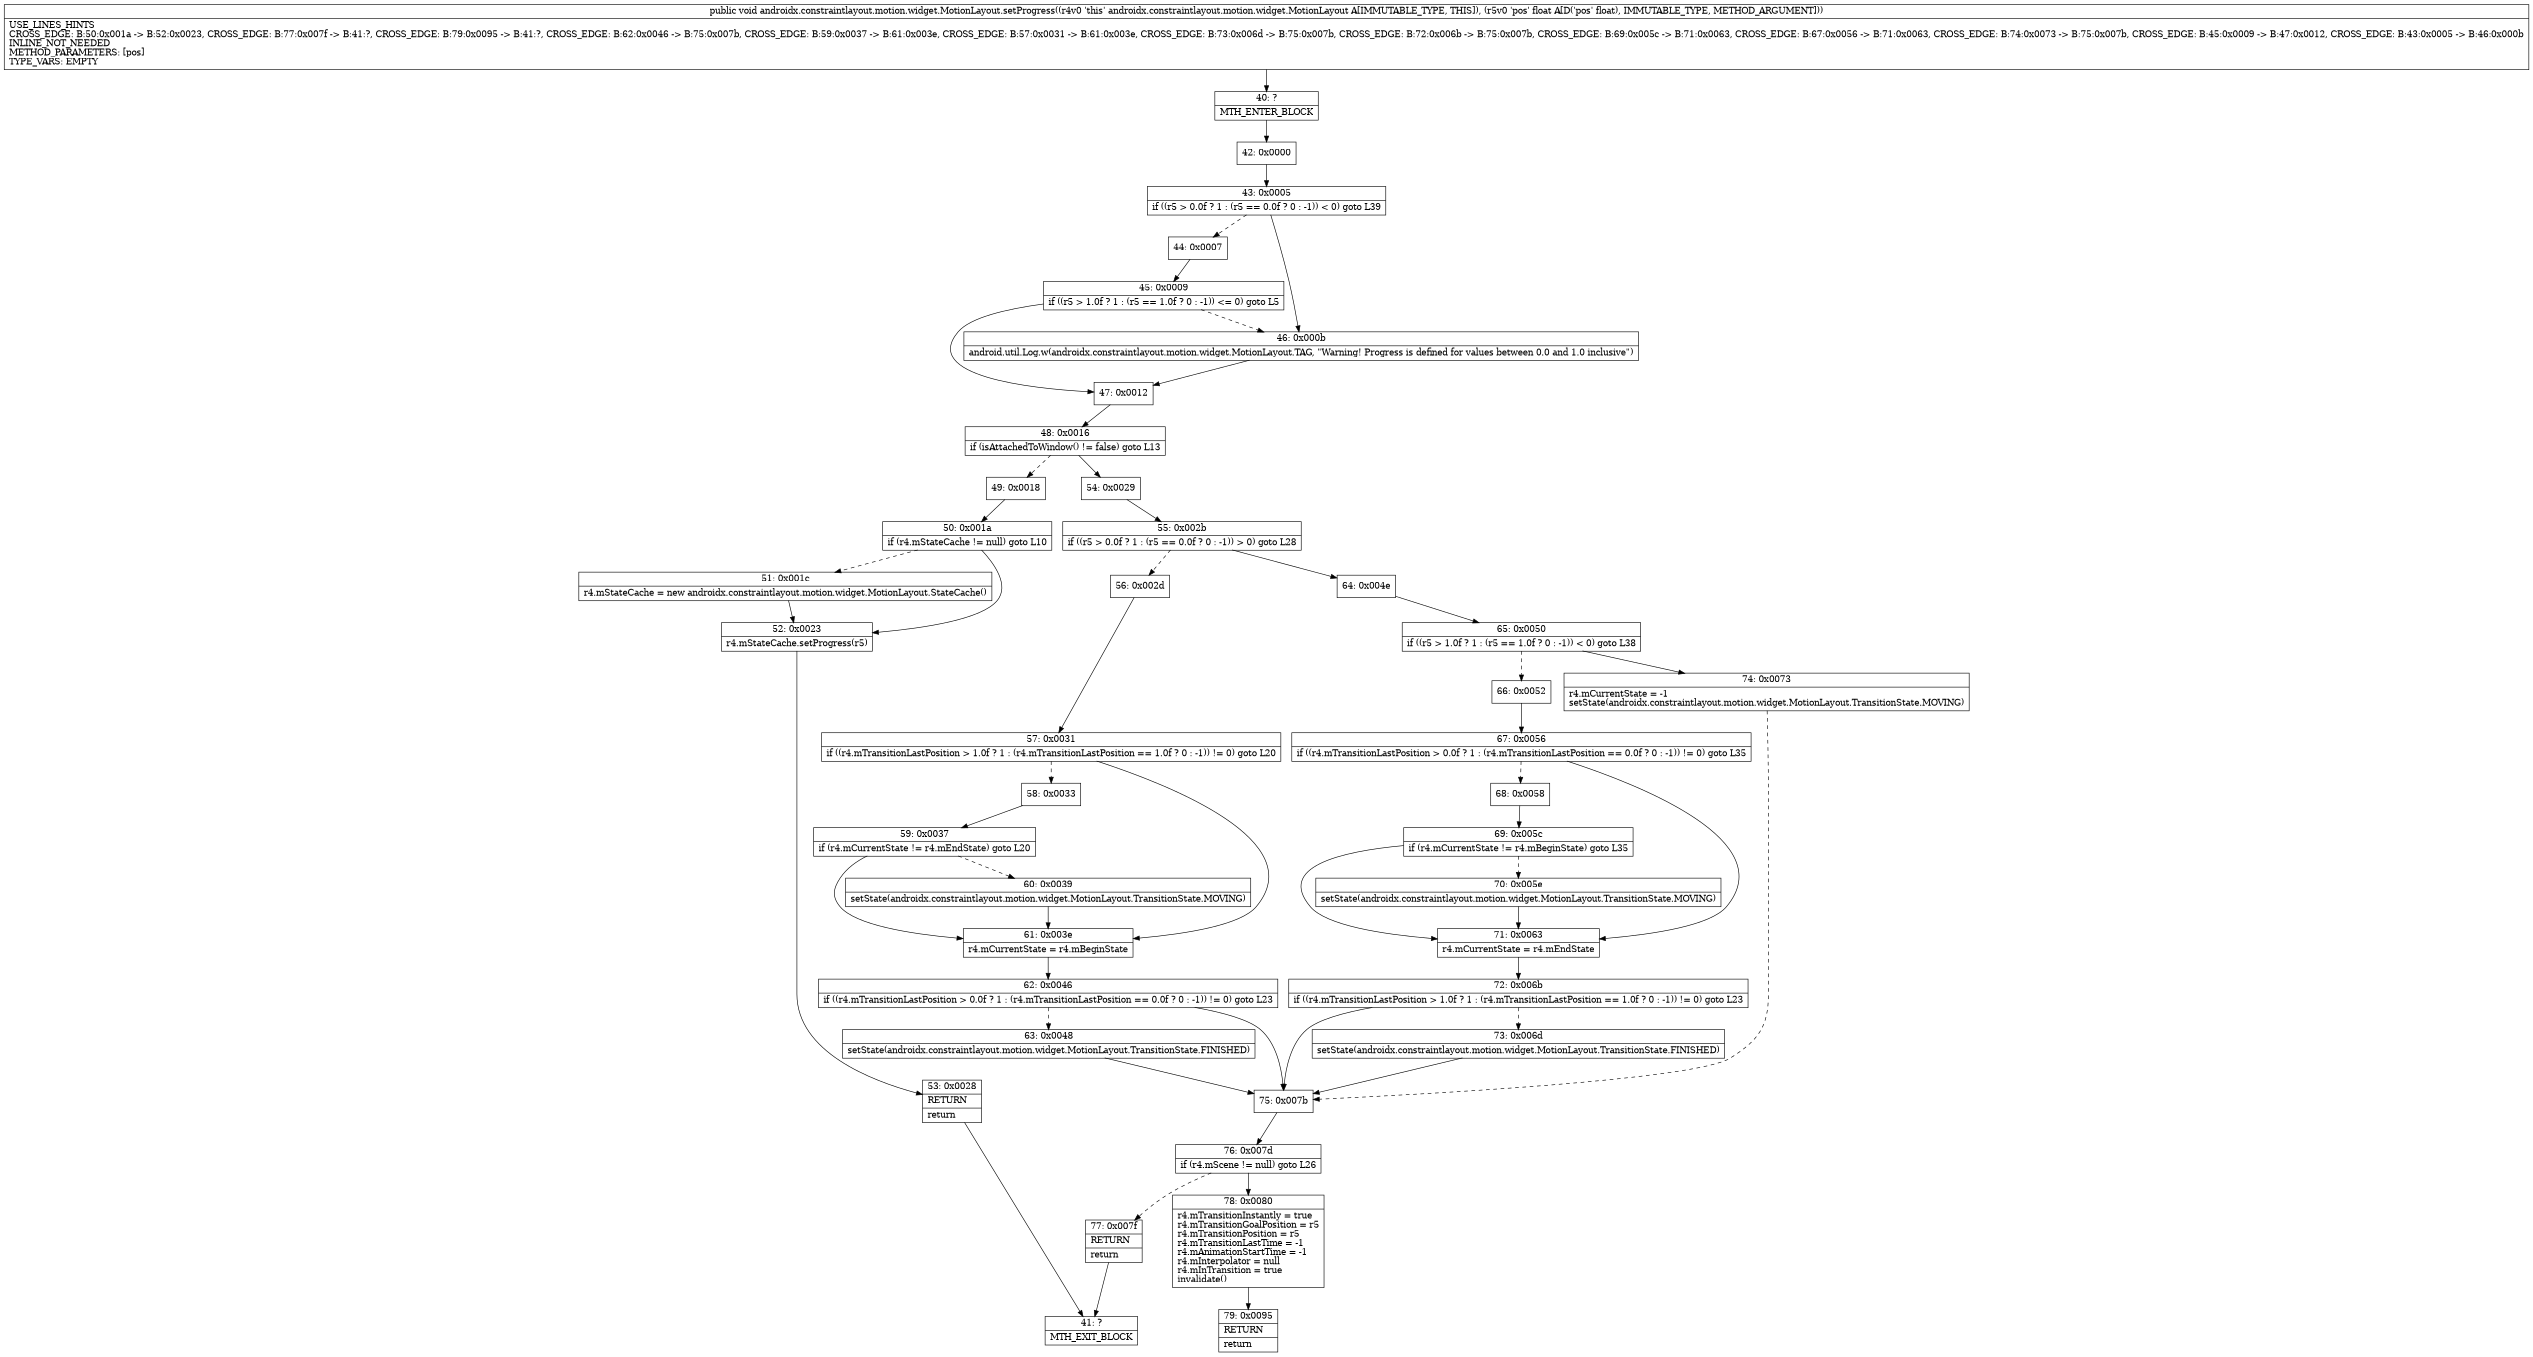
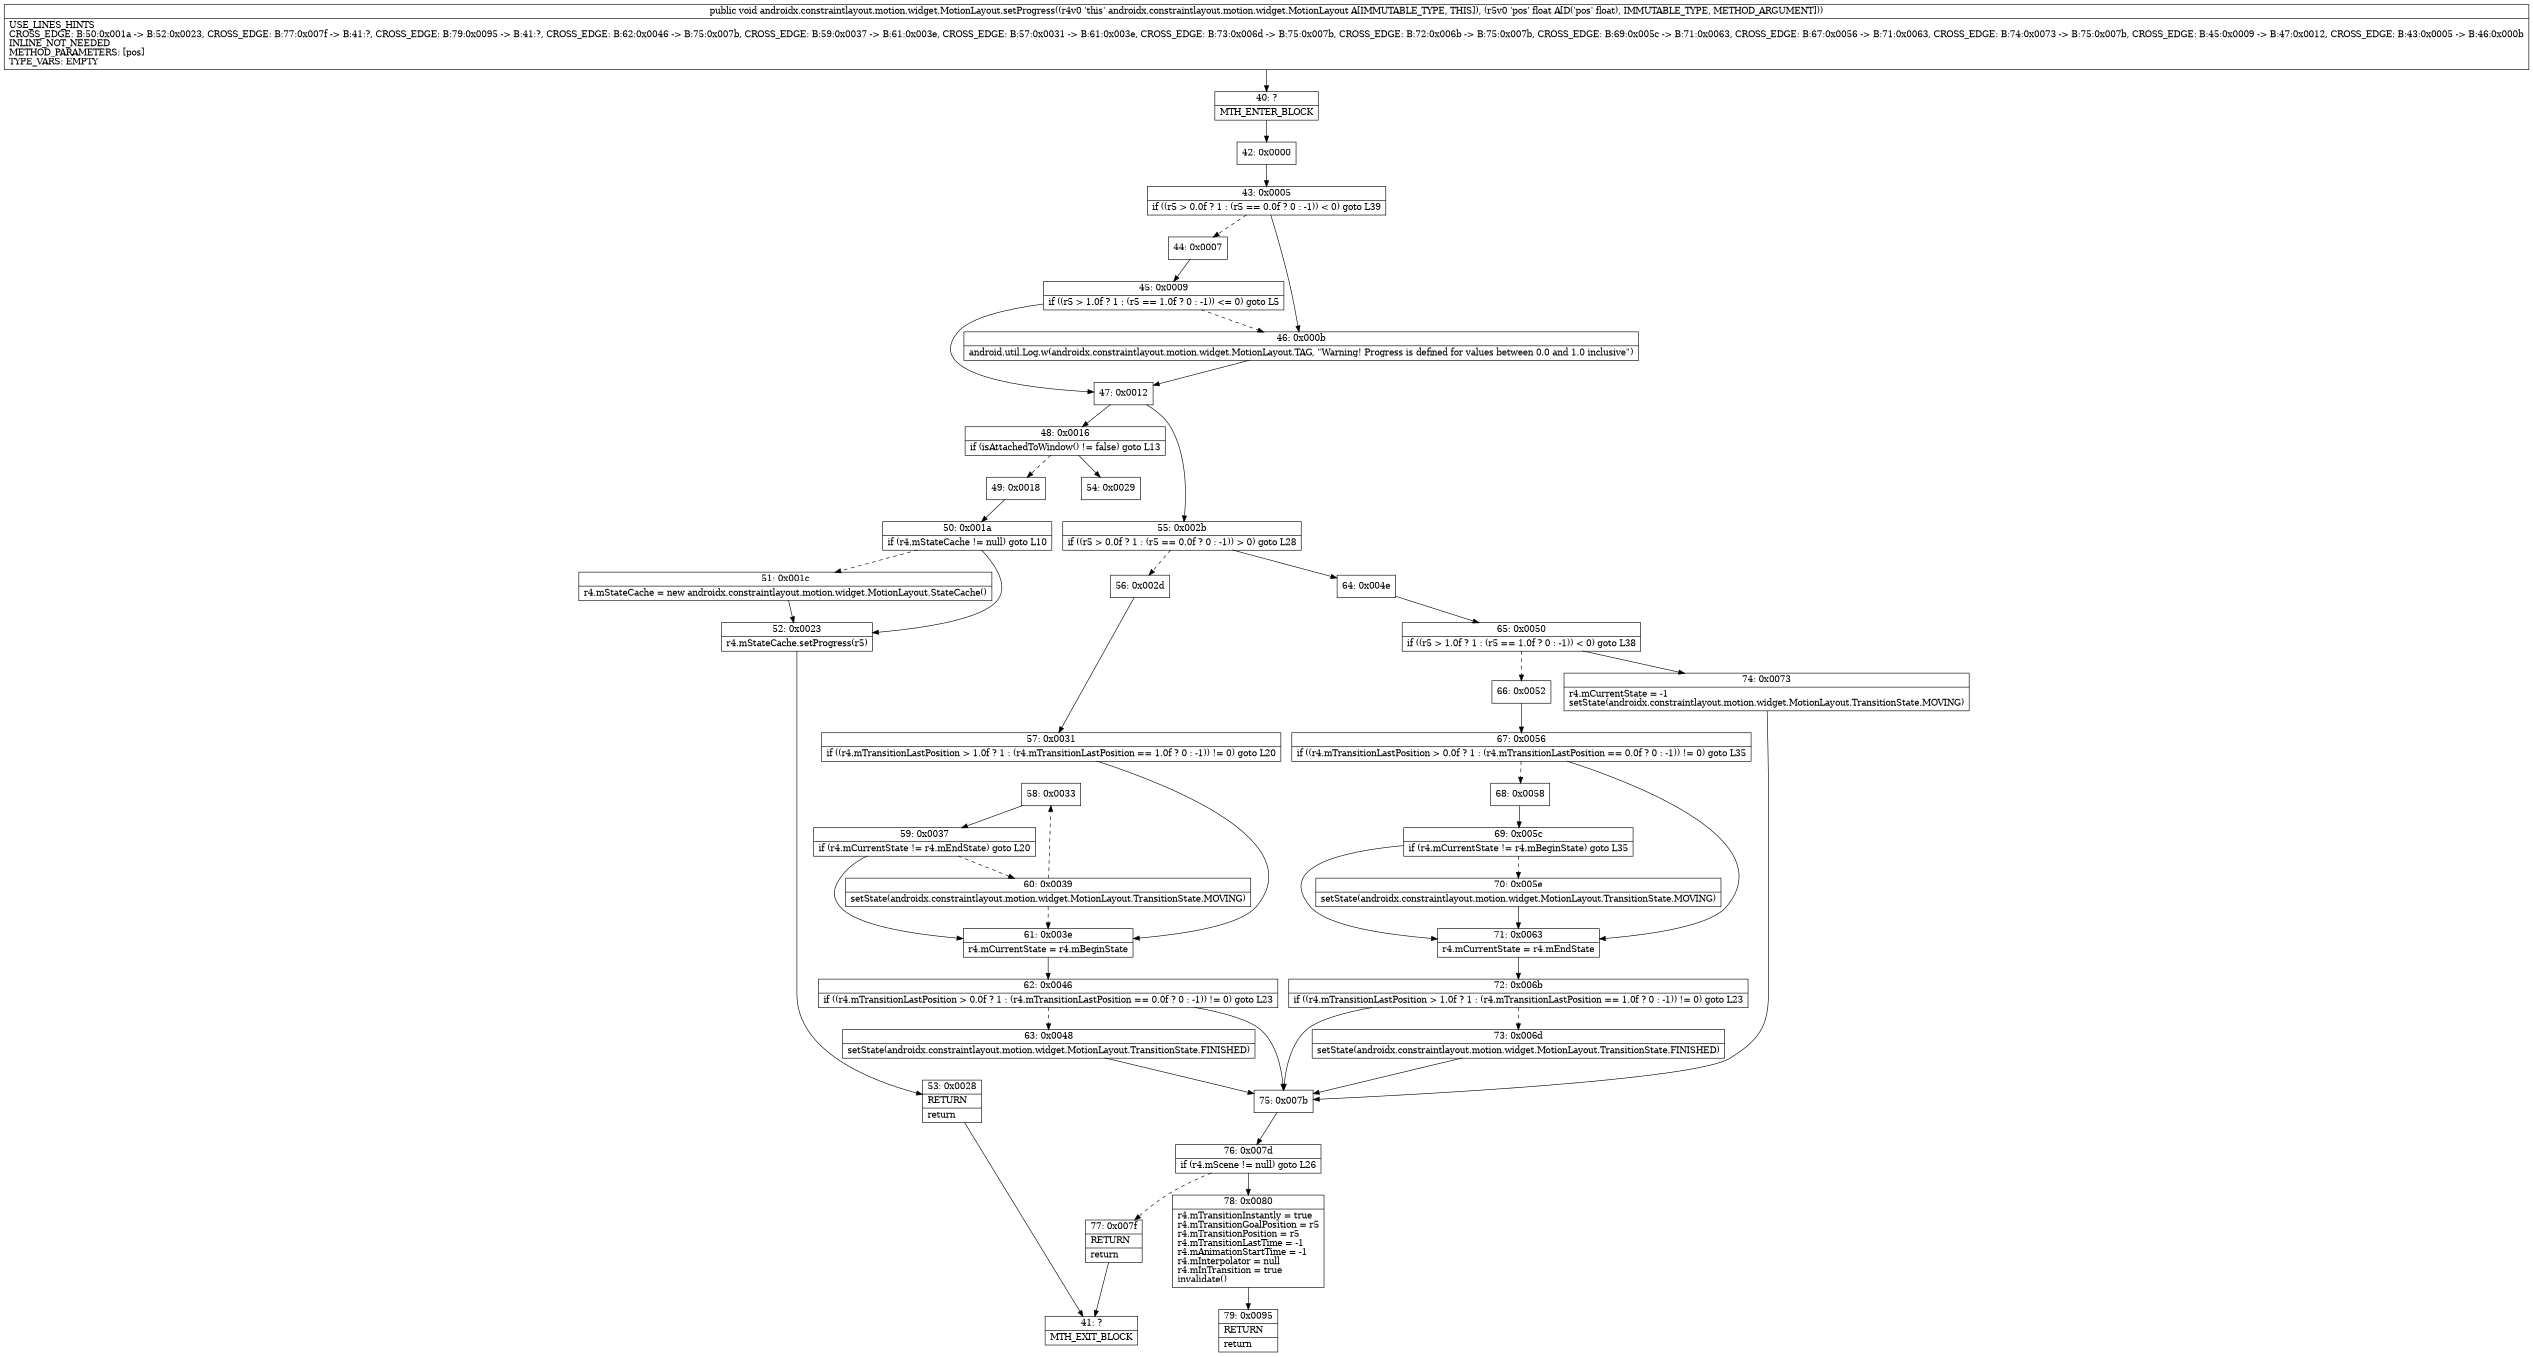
  digraph {
    node [shape=record]
    n1 [label="{40\:\ ?|MTH_ENTER_BLOCK\l}"]
    n2 [label="{42\:\ 0x0000}"]
    n3 [label="{43\:\ 0x0005|if ((r5 \> 0.0f ? 1 : (r5 == 0.0f ? 0 : \-1)) \< 0) goto L39\l}"]
    n4 [label="{44\:\ 0x0007}"]
    n5 [label="{46\:\ 0x000b|android.util.Log.w(androidx.constraintlayout.motion.widget.MotionLayout.TAG, \"Warning! Progress is defined for values between 0.0 and 1.0 inclusive\")\l}"]
    n6 [label="{45\:\ 0x0009|if ((r5 \> 1.0f ? 1 : (r5 == 1.0f ? 0 : \-1)) \<= 0) goto L5\l}"]
    n7 [label="{47\:\ 0x0012}"]
    n8 [label="{48\:\ 0x0016|if (isAttachedToWindow() != false) goto L13\l}"]
    n9 [label="{49\:\ 0x0018}"]
    n10 [label="{54\:\ 0x0029}"]
    n11 [label="{50\:\ 0x001a|if (r4.mStateCache != null) goto L10\l}"]
    n12 [label="{55\:\ 0x002b|if ((r5 \> 0.0f ? 1 : (r5 == 0.0f ? 0 : \-1)) \> 0) goto L28\l}"]
    n13 [label="{51\:\ 0x001c|r4.mStateCache = new androidx.constraintlayout.motion.widget.MotionLayout.StateCache()\l}"]
    n14 [label="{52\:\ 0x0023|r4.mStateCache.setProgress(r5)\l}"]
    n15 [label="{53\:\ 0x0028|RETURN\l|return\l}"]
    n16 [label="{41\:\ ?|MTH_EXIT_BLOCK\l}"]
    n17 [label="{56\:\ 0x002d}"]
    n18 [label="{64\:\ 0x004e}"]
    n19 [label="{57\:\ 0x0031|if ((r4.mTransitionLastPosition \> 1.0f ? 1 : (r4.mTransitionLastPosition == 1.0f ? 0 : \-1)) != 0) goto L20\l}"]
    n20 [label="{65\:\ 0x0050|if ((r5 \> 1.0f ? 1 : (r5 == 1.0f ? 0 : \-1)) \< 0) goto L38\l}"]
    n21 [label="{58\:\ 0x0033}"]
    n22 [label="{61\:\ 0x003e|r4.mCurrentState = r4.mBeginState\l}"]
    n23 [label="{59\:\ 0x0037|if (r4.mCurrentState != r4.mEndState) goto L20\l}"]
    n24 [label="{62\:\ 0x0046|if ((r4.mTransitionLastPosition \> 0.0f ? 1 : (r4.mTransitionLastPosition == 0.0f ? 0 : \-1)) != 0) goto L23\l}"]
    n25 [label="{60\:\ 0x0039|setState(androidx.constraintlayout.motion.widget.MotionLayout.TransitionState.MOVING)\l}"]
    n26 [label="{63\:\ 0x0048|setState(androidx.constraintlayout.motion.widget.MotionLayout.TransitionState.FINISHED)\l}"]
    n27 [label="{75\:\ 0x007b}"]
    n28 [label="{76\:\ 0x007d|if (r4.mScene != null) goto L26\l}"]
    n29 [label="{77\:\ 0x007f|RETURN\l|return\l}"]
    n30 [label="{78\:\ 0x0080|r4.mTransitionInstantly = true\lr4.mTransitionGoalPosition = r5\lr4.mTransitionPosition = r5\lr4.mTransitionLastTime = \-1\lr4.mAnimationStartTime = \-1\lr4.mInterpolator = null\lr4.mInTransition = true\linvalidate()\l}"]
    n31 [label="{79\:\ 0x0095|RETURN\l|return\l}"]
    n32 [label="{66\:\ 0x0052}"]
    n33 [label="{74\:\ 0x0073|r4.mCurrentState = \-1\lsetState(androidx.constraintlayout.motion.widget.MotionLayout.TransitionState.MOVING)\l}"]
    n34 [label="{67\:\ 0x0056|if ((r4.mTransitionLastPosition \> 0.0f ? 1 : (r4.mTransitionLastPosition == 0.0f ? 0 : \-1)) != 0) goto L35\l}"]
    n35 [label="{68\:\ 0x0058}"]
    n36 [label="{71\:\ 0x0063|r4.mCurrentState = r4.mEndState\l}"]
    n37 [label="{69\:\ 0x005c|if (r4.mCurrentState != r4.mBeginState) goto L35\l}"]
    n38 [label="{72\:\ 0x006b|if ((r4.mTransitionLastPosition \> 1.0f ? 1 : (r4.mTransitionLastPosition == 1.0f ? 0 : \-1)) != 0) goto L23\l}"]
    n39 [label="{70\:\ 0x005e|setState(androidx.constraintlayout.motion.widget.MotionLayout.TransitionState.MOVING)\l}"]
    n40 [label="{73\:\ 0x006d|setState(androidx.constraintlayout.motion.widget.MotionLayout.TransitionState.FINISHED)\l}"]
    n41 [label="{public void androidx.constraintlayout.motion.widget.MotionLayout.setProgress((r4v0 'this' androidx.constraintlayout.motion.widget.MotionLayout A[IMMUTABLE_TYPE, THIS]), (r5v0 'pos' float A[D('pos' float), IMMUTABLE_TYPE, METHOD_ARGUMENT]))  | USE_LINES_HINTS\lCROSS_EDGE: B:50:0x001a \-\> B:52:0x0023, CROSS_EDGE: B:77:0x007f \-\> B:41:?, CROSS_EDGE: B:79:0x0095 \-\> B:41:?, CROSS_EDGE: B:62:0x0046 \-\> B:75:0x007b, CROSS_EDGE: B:59:0x0037 \-\> B:61:0x003e, CROSS_EDGE: B:57:0x0031 \-\> B:61:0x003e, CROSS_EDGE: B:73:0x006d \-\> B:75:0x007b, CROSS_EDGE: B:72:0x006b \-\> B:75:0x007b, CROSS_EDGE: B:69:0x005c \-\> B:71:0x0063, CROSS_EDGE: B:67:0x0056 \-\> B:71:0x0063, CROSS_EDGE: B:74:0x0073 \-\> B:75:0x007b, CROSS_EDGE: B:45:0x0009 \-\> B:47:0x0012, CROSS_EDGE: B:43:0x0005 \-\> B:46:0x000b\lINLINE_NOT_NEEDED\lMETHOD_PARAMETERS: [pos]\lTYPE_VARS: EMPTY\l}"]
    n1 -> n2
    n2 -> n3
    n3 -> n4 [style=dashed]
    n3 -> n5
    n4 -> n6
    n5 -> n7
    n6 -> n5 [style=dashed]
    n6 -> n7
    n7 -> n8
    n8 -> n9 [style=dashed]
    n8 -> n10
    n9 -> n11
-   n10 -> n12
+   n7 -> n12
    n11 -> n13 [style=dashed]
    n11 -> n14
    n12 -> n17 [style=dashed]
    n12 -> n18
    n13 -> n14
    n14 -> n15
    n15 -> n16
    n17 -> n19
    n18 -> n20
-   n19 -> n21 [style=dashed]
+   n25 -> n21 [style=dashed]
    n19 -> n22
    n20 -> n32 [style=dashed]
    n20 -> n33
    n21 -> n23
    n22 -> n24
    n23 -> n22
    n23 -> n25 [style=dashed]
    n24 -> n26 [style=dashed]
    n24 -> n27
-   n25 -> n22
+   n25 -> n22 [style=dashed]
    n26 -> n27
    n27 -> n28
    n28 -> n29 [style=dashed]
    n28 -> n30
    n29 -> n16
    n30 -> n31
    n32 -> n34
-   n33 -> n27 [style=dashed]
+   n33 -> n27
    n34 -> n35 [style=dashed]
    n34 -> n36
    n35 -> n37
    n36 -> n38
    n37 -> n36
    n37 -> n39 [style=dashed]
    n38 -> n27
    n38 -> n40 [style=dashed]
    n39 -> n36
    n40 -> n27
    n41 -> n1
  }
